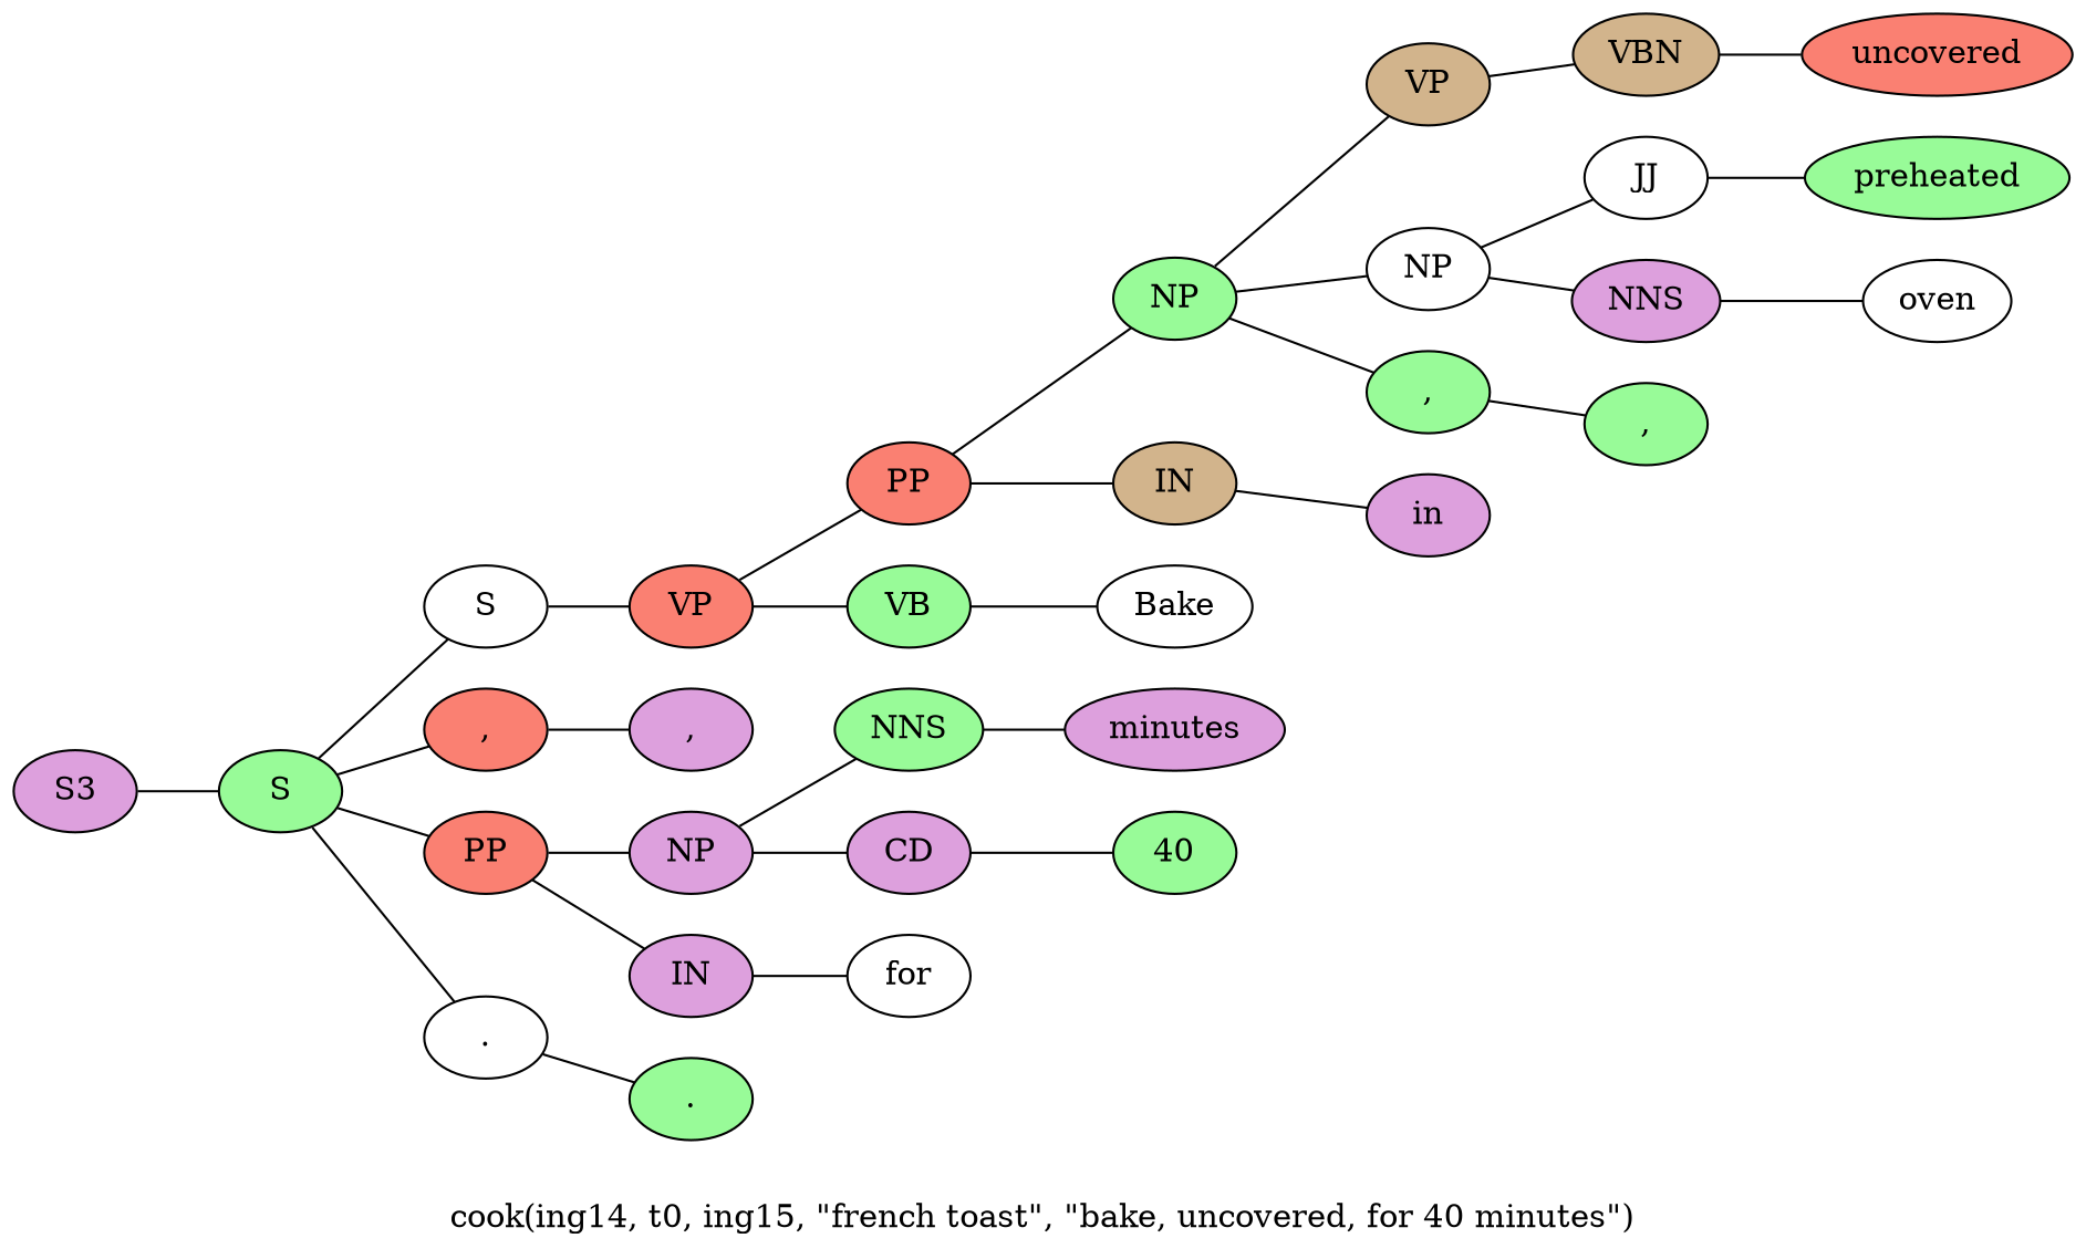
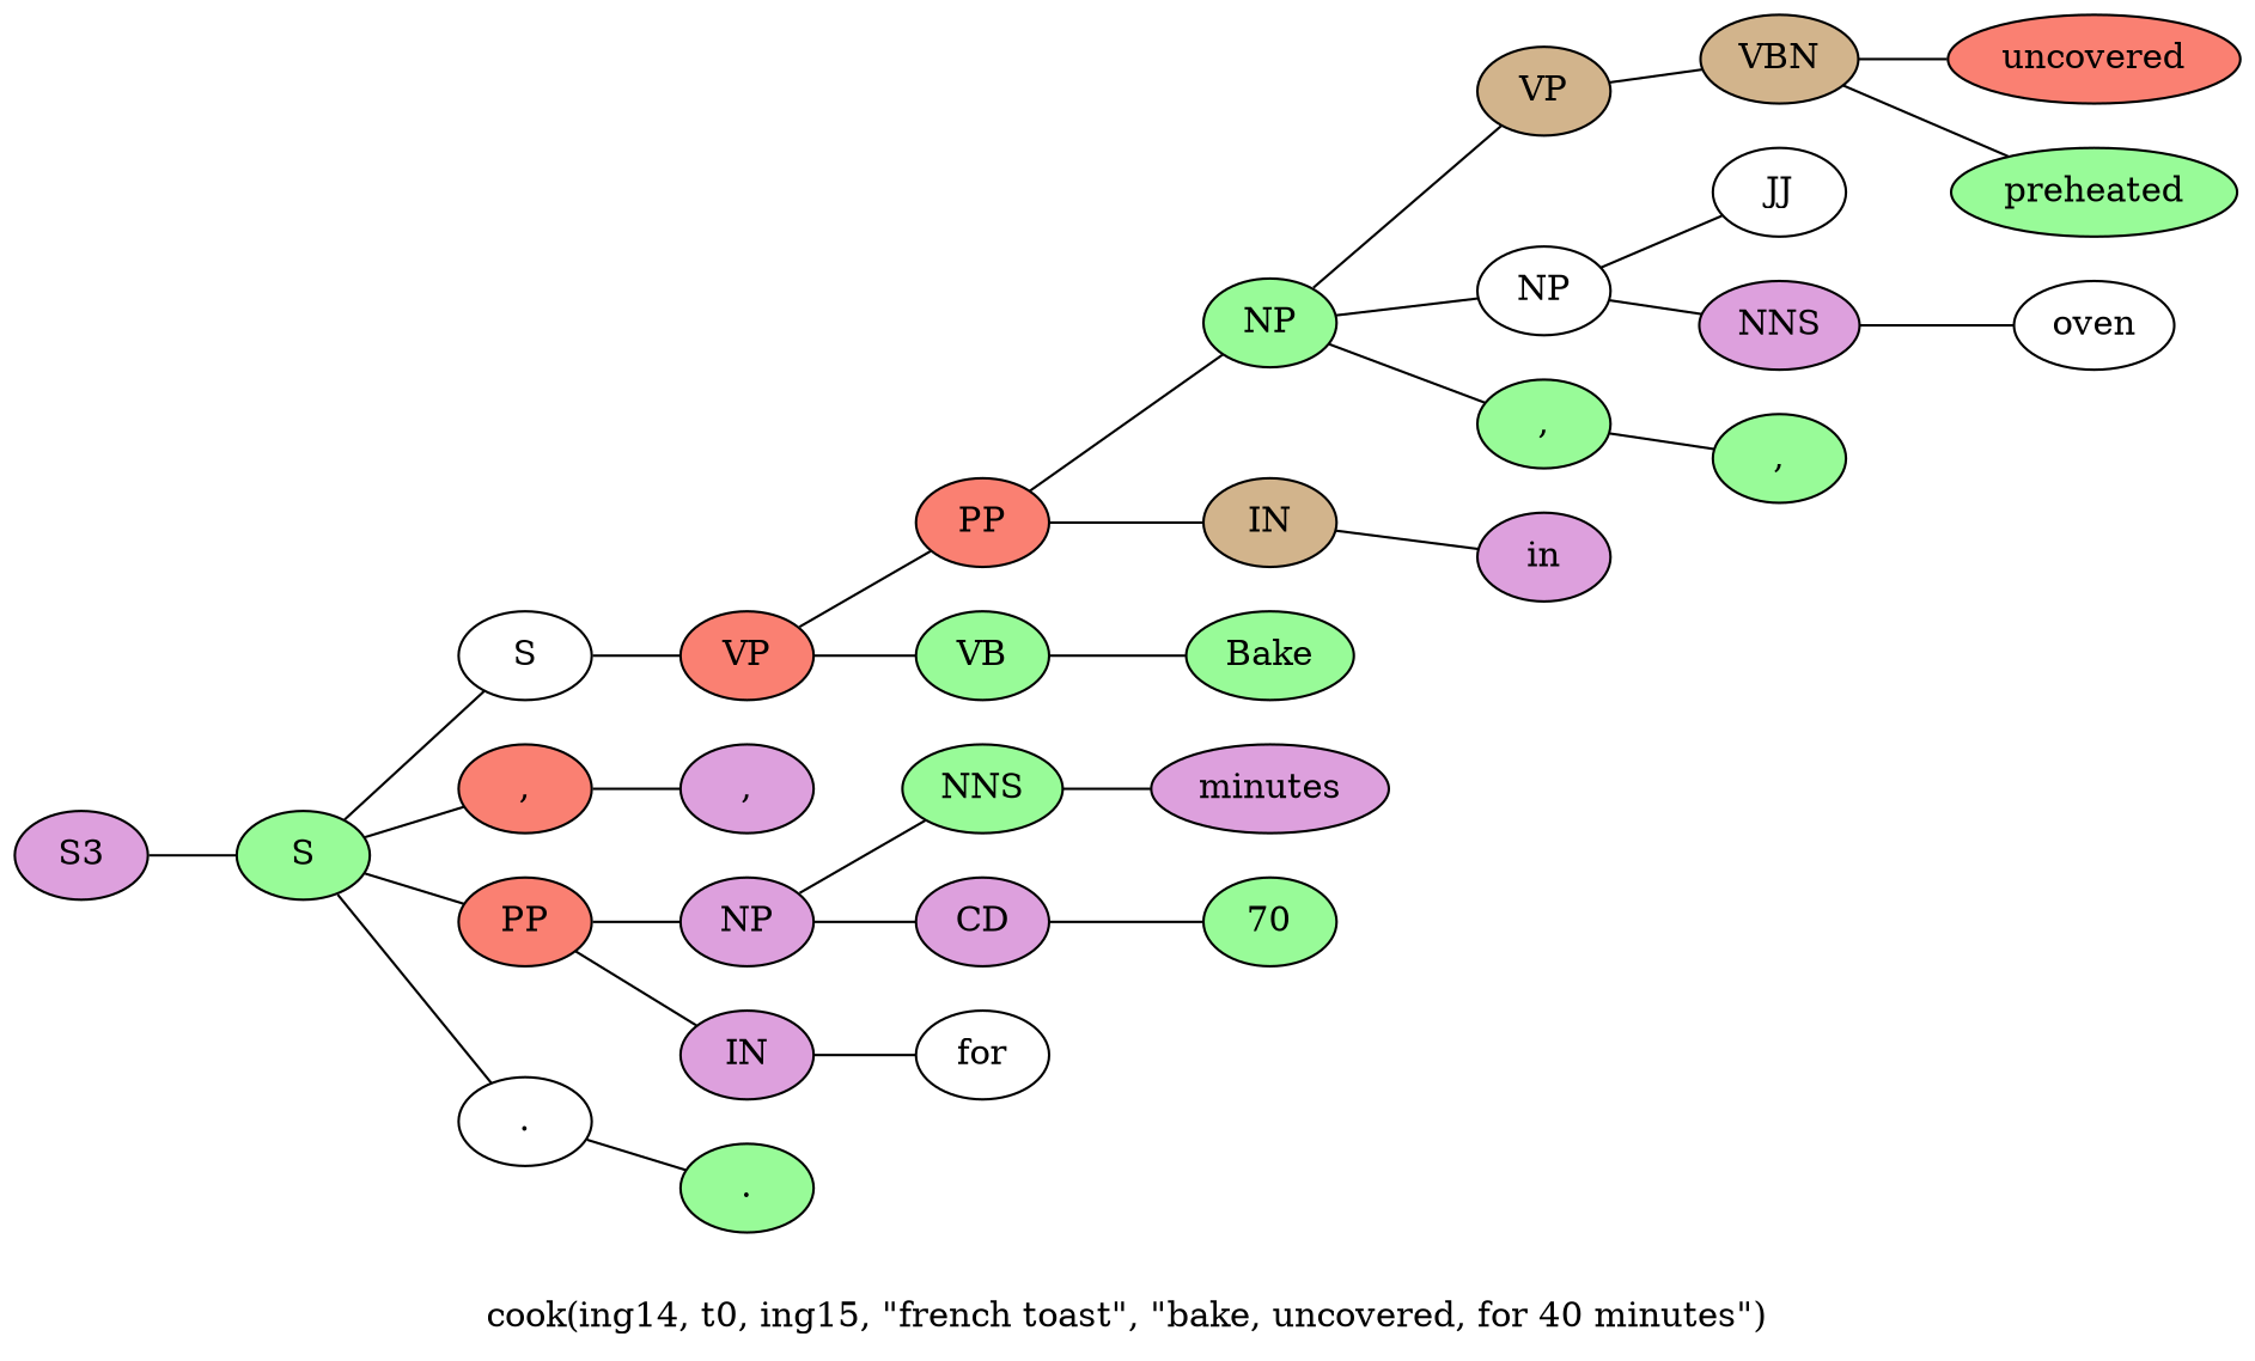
  graph {
    label="cook(ing14, t0, ing15, \"french toast\", \"bake, uncovered, for 40 minutes\")"
    rankdir=LR
    node [fillcolor=palegreen style=filled]
    n1 [fillcolor=plum label=S3]
    n2 [label=S]
    n3 [fillcolor=white label=S]
    n4 [fillcolor=salmon label=","]
    n5 [fillcolor=salmon label=PP]
    n6 [fillcolor=white label="."]
    n7 [fillcolor=salmon label=VP]
    n8 [fillcolor=plum label=","]
    n9 [fillcolor=plum label=IN]
    n10 [fillcolor=plum label=NP]
    n11 [label="."]
    n12 [label=VB]
    n13 [fillcolor=salmon label=PP]
-   n14 [fillcolor=white label=Bake]
+   n14 [label=Bake]
    n15 [fillcolor=tan label=IN]
    n16 [label=NP]
    n17 [fillcolor=plum label=in]
    n18 [fillcolor=white label=NP]
    n19 [label=","]
    n20 [fillcolor=tan label=VP]
    n21 [fillcolor=white label=JJ]
    n22 [fillcolor=plum label=NNS]
    n23 [label=","]
    n24 [fillcolor=tan label=VBN]
    n25 [label=preheated]
    n26 [fillcolor=white label=oven]
    n27 [fillcolor=salmon label=uncovered]
    n28 [fillcolor=white label=for]
    n29 [fillcolor=plum label=CD]
    n30 [label=NNS]
-   n31 [label=40]
+   n31 [label=70]
    n32 [fillcolor=plum label=minutes]
    n1 -- n2
    n2 -- n3
    n2 -- n4
    n2 -- n5
    n2 -- n6
    n3 -- n7
    n4 -- n8
    n5 -- n9
    n5 -- n10
    n6 -- n11
    n7 -- n12
    n7 -- n13
    n9 -- n28
    n10 -- n29
    n10 -- n30
    n12 -- n14
    n13 -- n15
    n13 -- n16
    n15 -- n17
    n16 -- n18
    n16 -- n19
    n16 -- n20
    n18 -- n21
    n18 -- n22
    n19 -- n23
    n20 -- n24
-   n21 -- n25
+   n24 -- n25
    n22 -- n26
    n24 -- n27
    n29 -- n31
    n30 -- n32
  }
